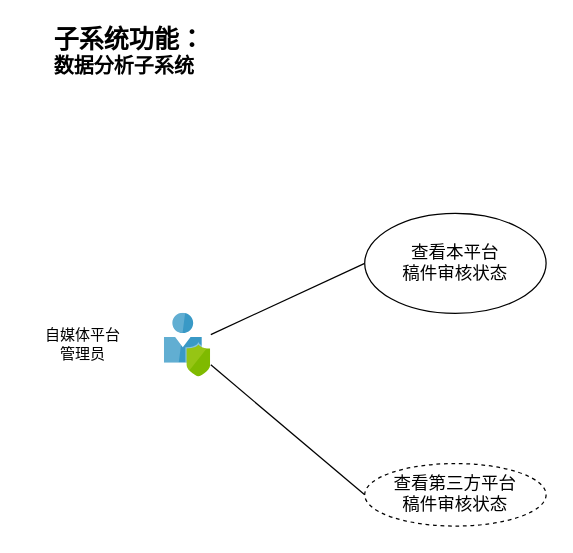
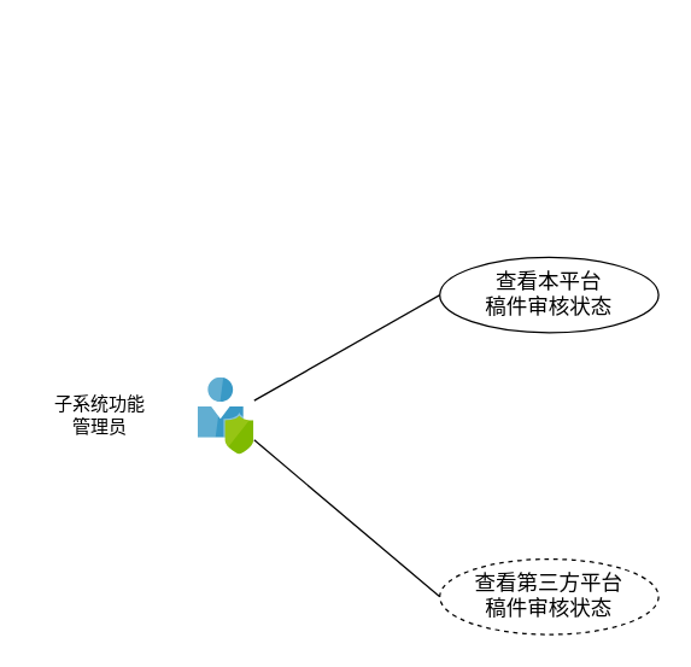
  <mxCell id="0" />
  <mxCell id="1" parent="0" />
  <mxCell id="2" style="edgeStyle=none;rounded=0;orthogonalLoop=1;jettySize=auto;html=1;entryX=0;entryY=0.5;entryDx=0;entryDy=0;startArrow=none;startFill=0;endArrow=none;endFill=0;fontFamily=SF Mono;fontSize=14;" parent="1" source="4" target="6" edge="1"><mxGeometry relative="1" as="geometry" /></mxCell>
  <mxCell id="3" style="rounded=0;orthogonalLoop=1;jettySize=auto;html=1;endArrow=none;endFill=0;entryX=0;entryY=0.5;entryDx=0;entryDy=0;" parent="1" source="4" target="8" edge="1"><mxGeometry relative="1" as="geometry" /></mxCell>
  <mxCell id="4" value="" style="aspect=fixed;html=1;points=[];align=center;image;fontSize=12;image=img/lib/mscae/User_Privacy.svg;" parent="1" vertex="1"><mxGeometry x="131" y="250" width="37" height="51" as="geometry" /></mxCell>
- <mxCell id="5" value="自媒体平台&lt;br&gt;管理员" style="text;html=1;strokeColor=none;fillColor=none;align=center;verticalAlign=middle;whiteSpace=wrap;rounded=0;fontFamily=SF Mono;fontStyle=0" parent="1" vertex="1"><mxGeometry x="20.5" y="260" width="90" height="30" as="geometry" /></mxCell>
- <mxCell id="6" value="查看本平台&lt;br&gt;稿件审核状态" style="ellipse;whiteSpace=wrap;html=1;fontFamily=SF Mono;fontSize=14;" parent="1" vertex="1"><mxGeometry x="291" y="170" width="145" height="80" as="geometry" /></mxCell>
- <mxCell id="7" value="&lt;font style=&quot;font-size: 20px&quot;&gt;子系统功能：&lt;/font&gt;&lt;br style=&quot;font-size: 16px&quot;&gt;数据分析子系统" style="text;html=1;strokeColor=none;fillColor=none;align=left;verticalAlign=middle;whiteSpace=wrap;rounded=0;fontFamily=SF Mono;fontStyle=1;fontSize=16;" parent="1" vertex="1"><mxGeometry x="41" y="20" width="200" height="40" as="geometry" /></mxCell>
+ <mxCell id="5" value="子系统功能&lt;br&gt;管理员" style="text;html=1;strokeColor=none;fillColor=none;align=center;verticalAlign=middle;whiteSpace=wrap;rounded=0;fontFamily=SF Mono;fontStyle=0" parent="1" vertex="1"><mxGeometry x="20.5" y="260" width="90" height="30" as="geometry" /></mxCell>
+ <mxCell id="6" value="查看本平台&lt;br&gt;稿件审核状态" style="ellipse;whiteSpace=wrap;html=1;fontFamily=SF Mono;fontSize=14;" parent="1" vertex="1"><mxGeometry x="291" y="170" width="145" height="50" as="geometry" /></mxCell>
  <mxCell id="8" value="查看第三方平台&lt;br&gt;稿件审核状态" style="ellipse;whiteSpace=wrap;html=1;fontFamily=SF Mono;fontSize=14;dashed=1;" parent="1" vertex="1"><mxGeometry x="291" y="370" width="145" height="50" as="geometry" /></mxCell>
